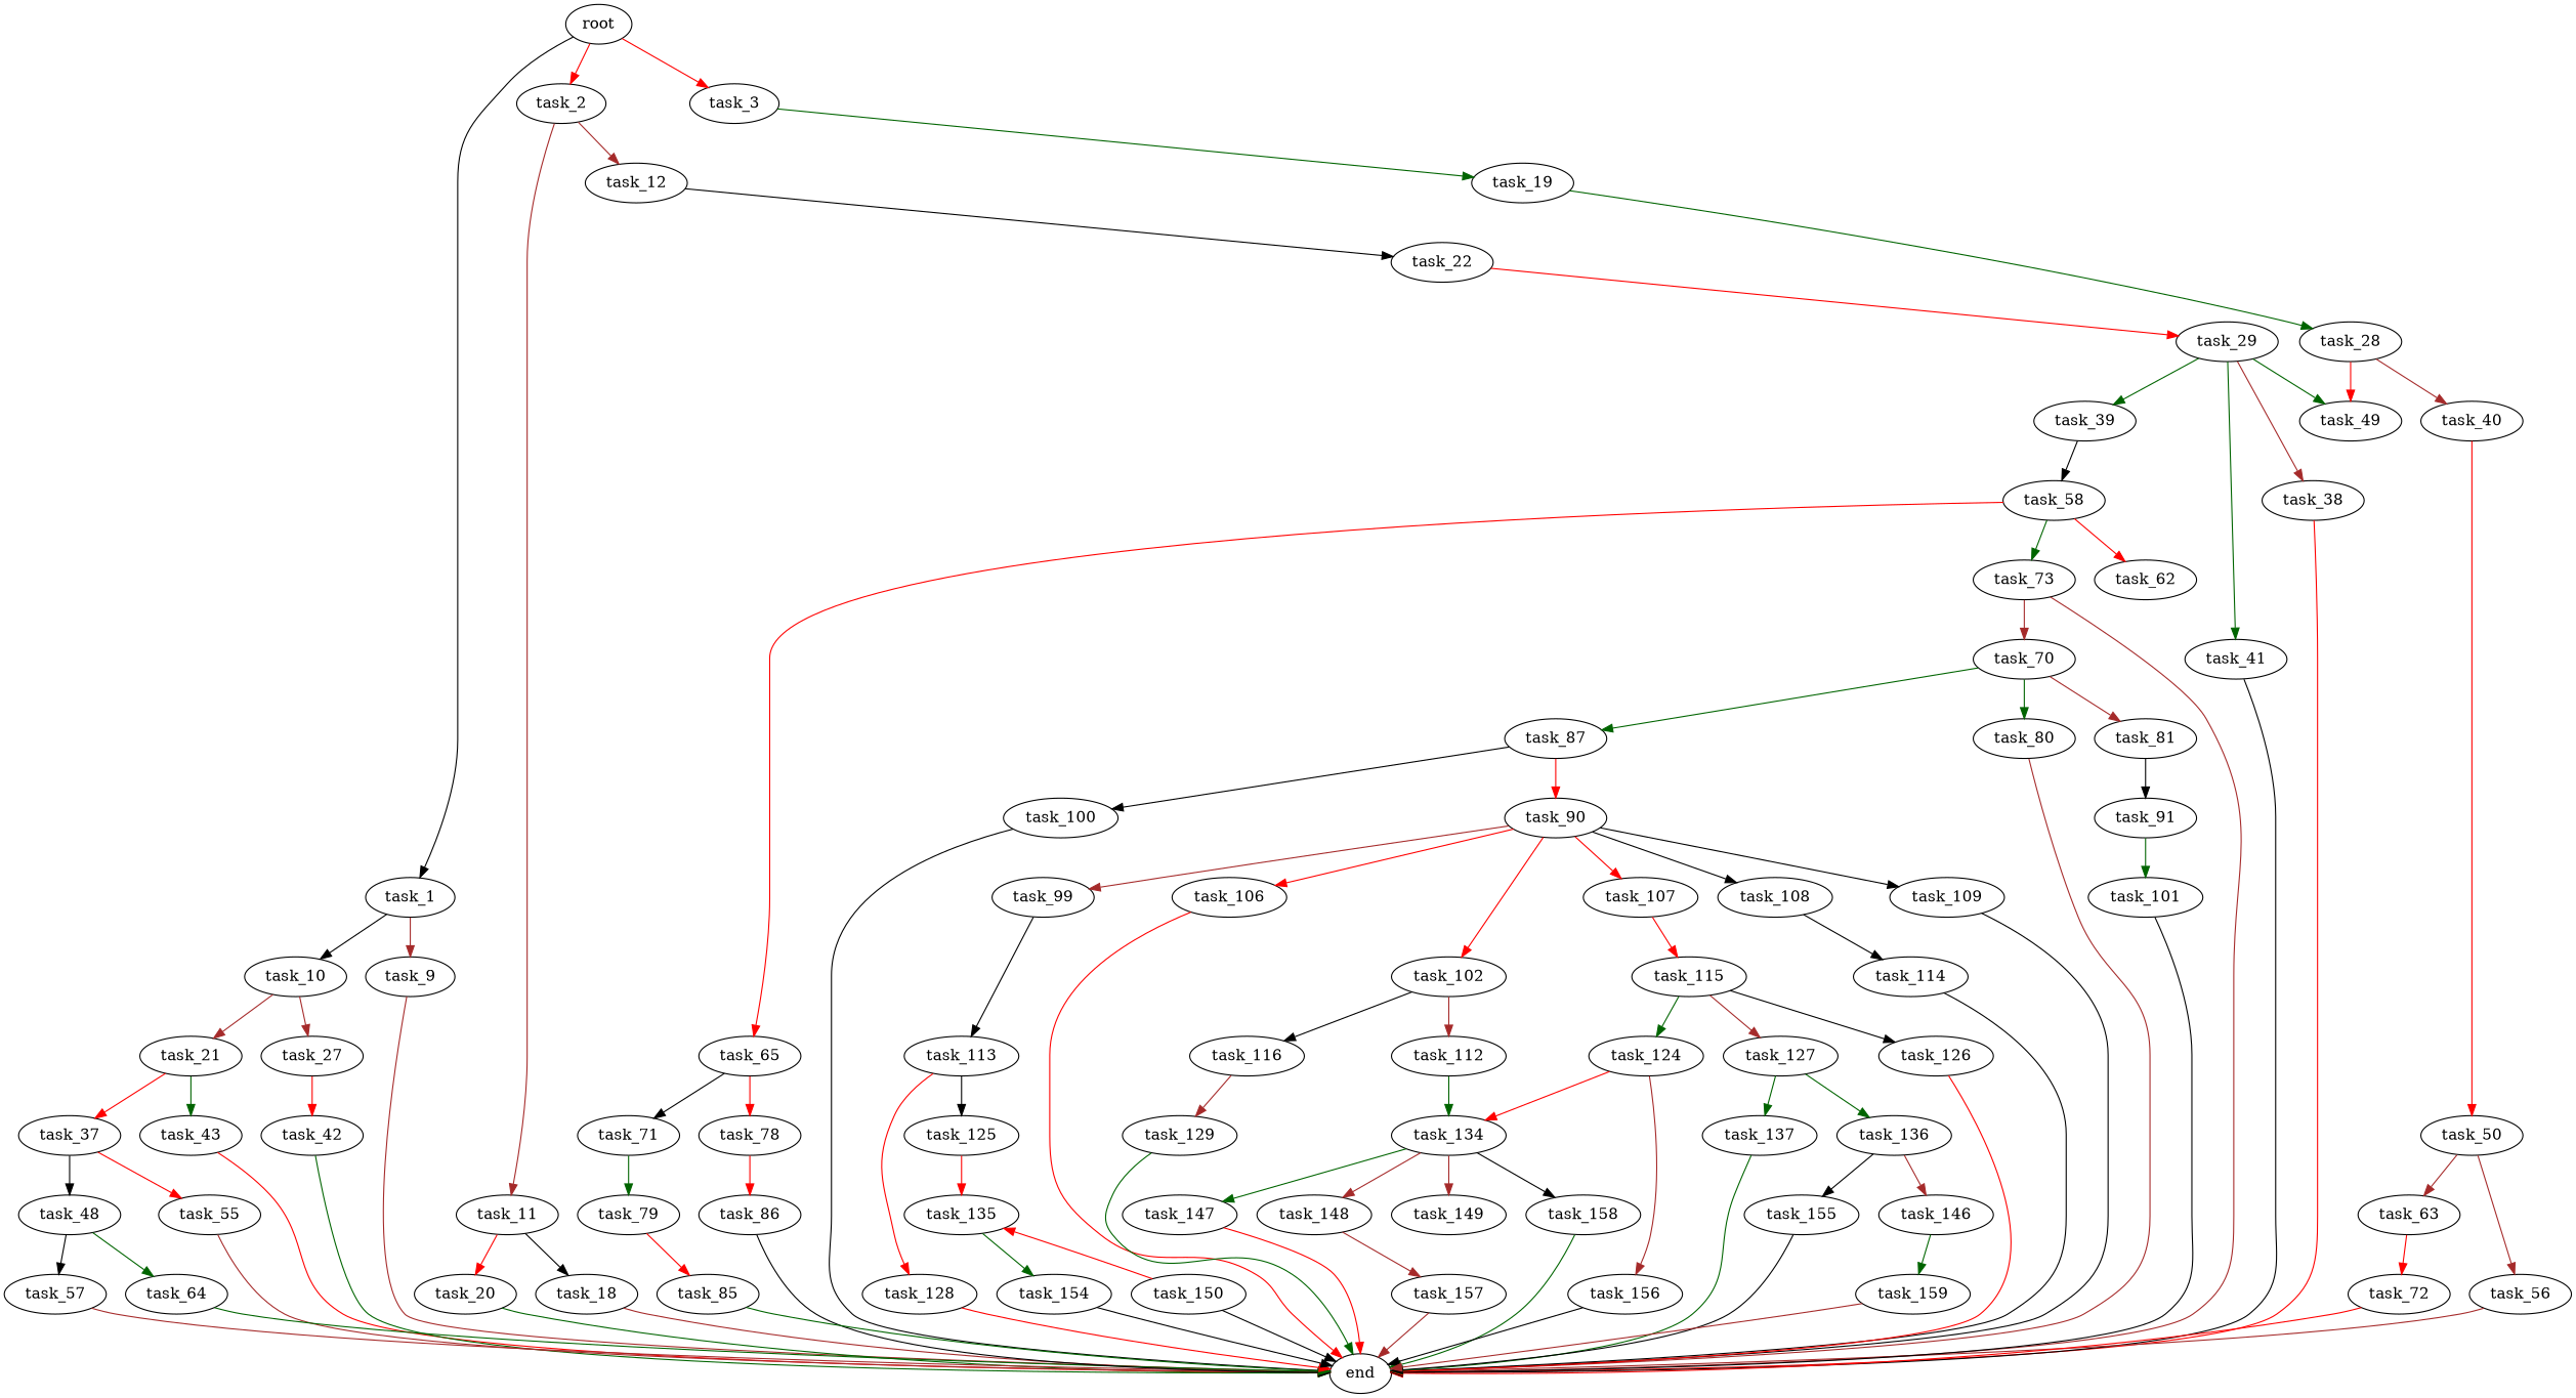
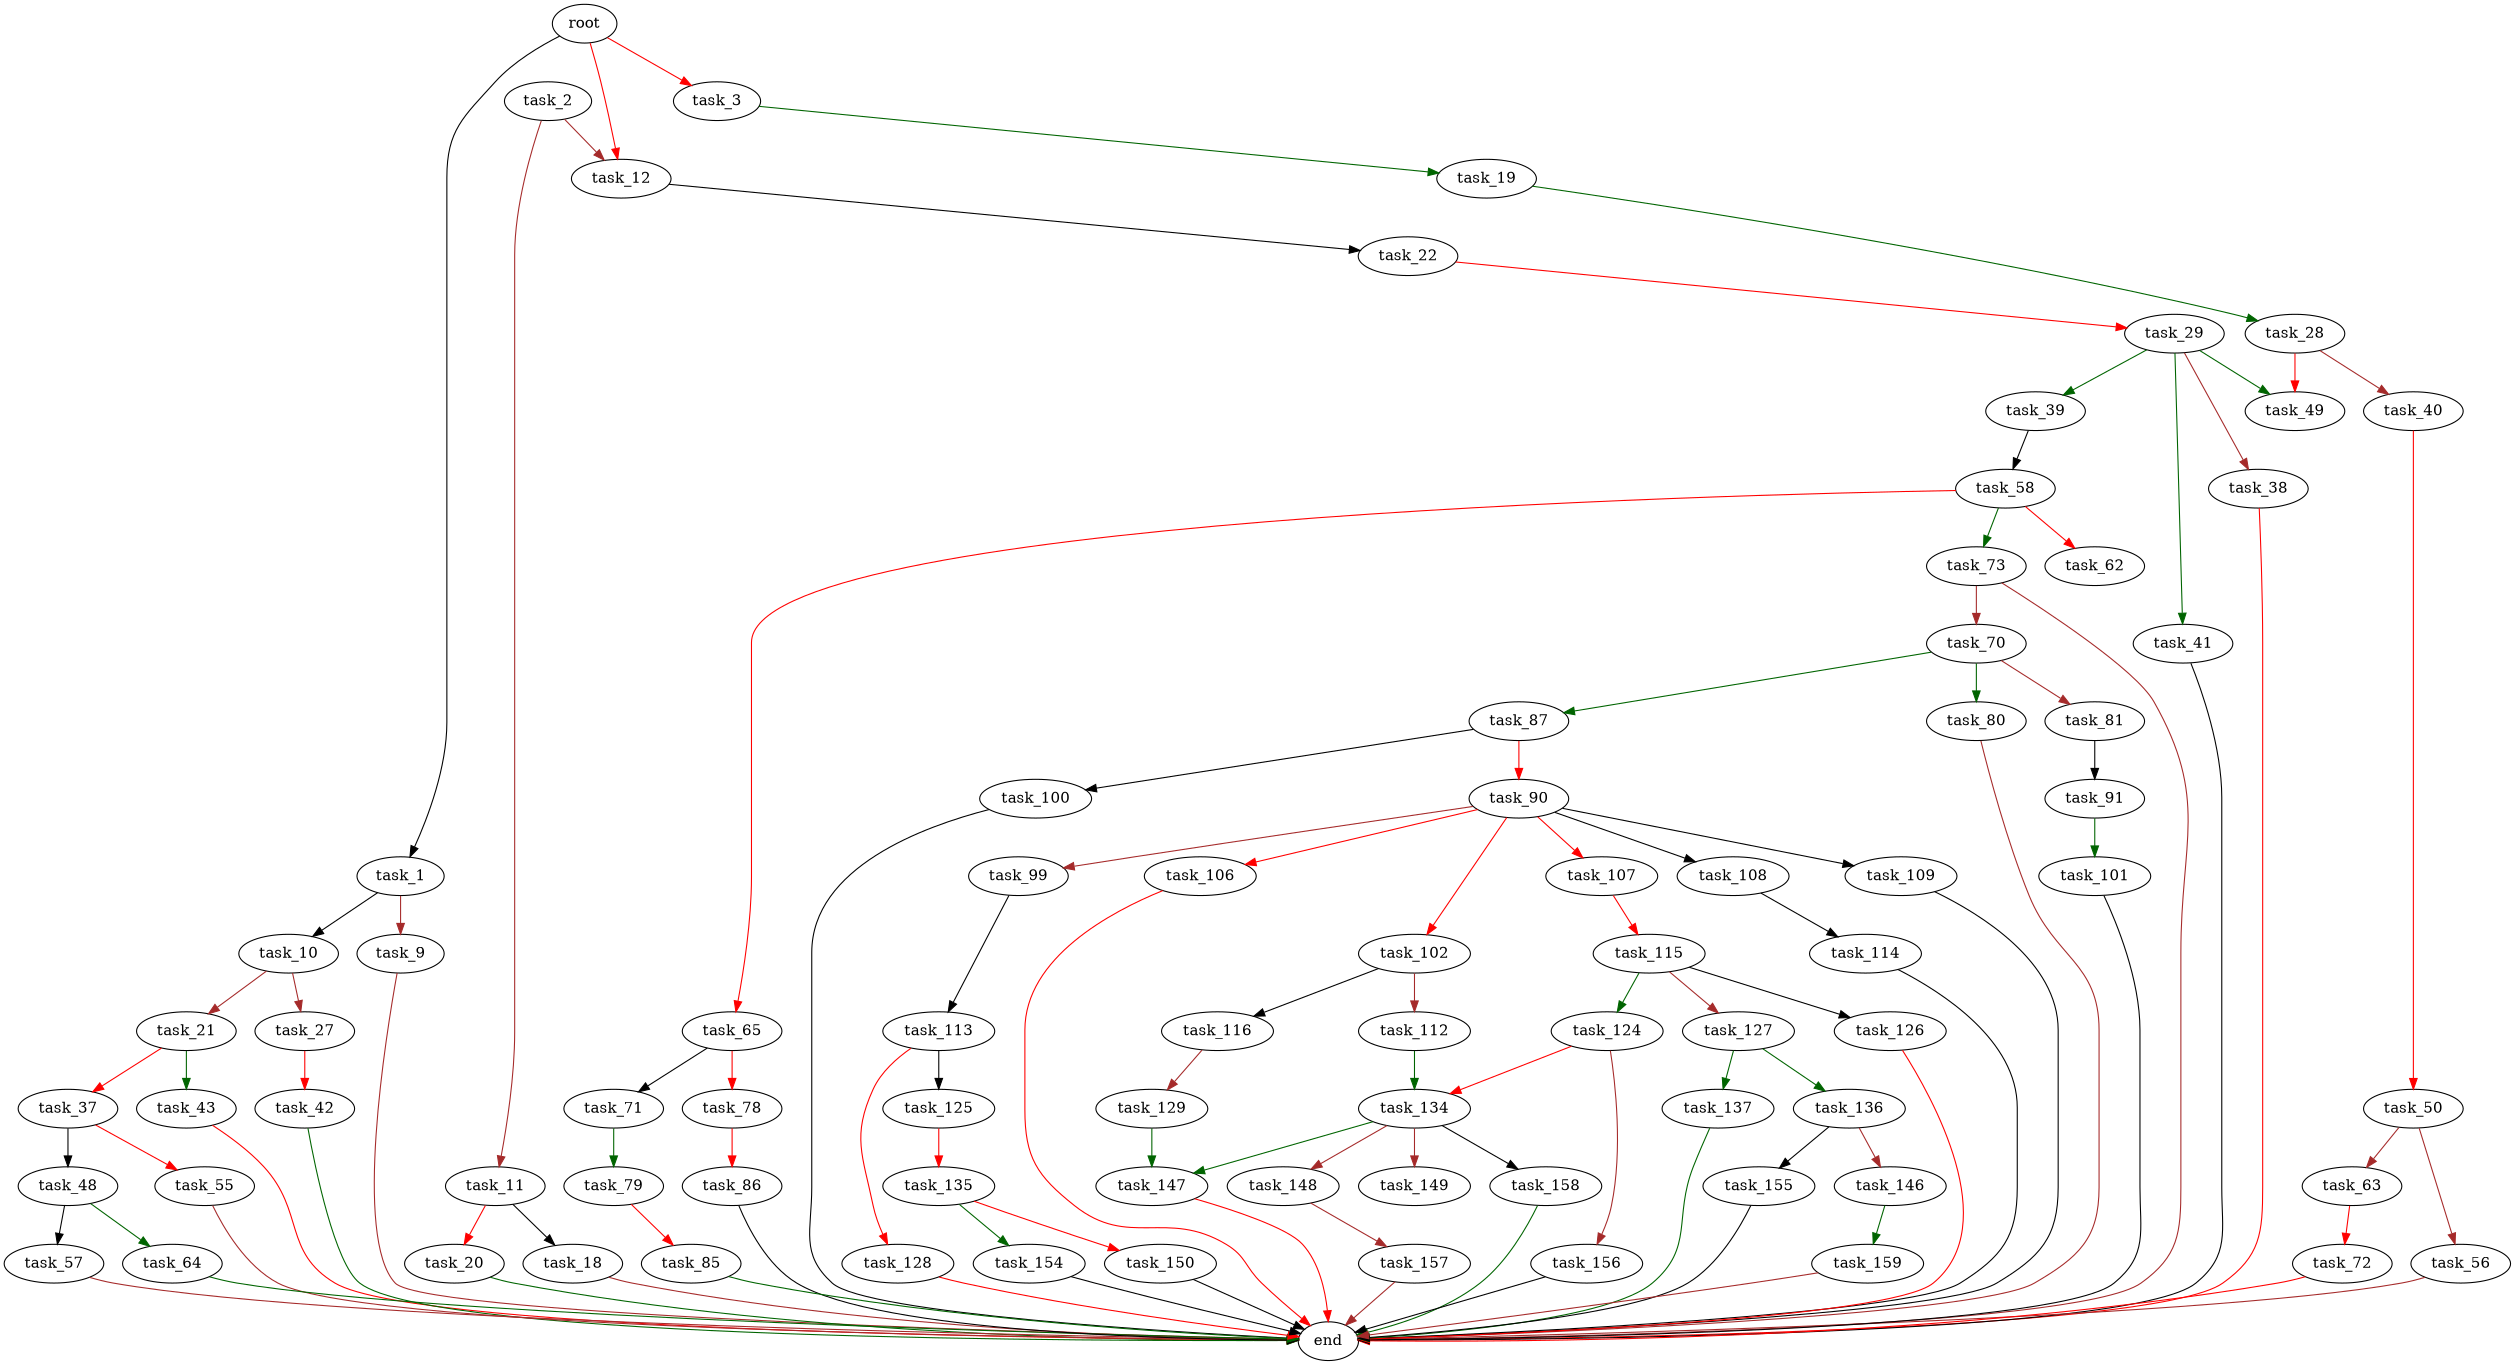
  digraph {
    edge [color=red]
    root
    task_1
    task_2
    task_3
    task_9
    task_10
    task_11
    task_12
    task_19
    end
    task_21
    task_27
    task_18
    task_20
    task_22
    task_28
    task_37
    task_43
    task_42
    task_29
    task_40
    task_49
    task_48
    task_55
    task_38
    task_39
    task_41
    task_50
    task_57
    task_64
    task_58
    task_56
    task_63
    task_62
    task_65
    task_73
    task_71
    task_78
    task_70
    task_72
    task_80
    task_81
    task_87
    task_79
    task_86
    task_91
    task_90
    task_100
    task_85
    task_101
    task_99
    task_102
    task_106
    task_107
    task_108
    task_109
    task_113
    task_112
    task_116
    task_115
    task_114
    task_125
    task_128
    task_134
    task_129
    task_124
    task_126
    task_127
    task_135
    task_147
    task_148
    task_149
    task_158
    task_156
    task_136
    task_137
    task_157
    task_150
    task_154
    task_146
    task_155
    task_159
    root -> task_1 [color=black]
-   root -> task_2
+   root -> task_12
    root -> task_3
    task_1 -> task_9 [color=brown]
    task_1 -> task_10 [color=black]
    task_2 -> task_11 [color=brown]
    task_2 -> task_12 [color=brown]
    task_3 -> task_19 [color=darkgreen]
    task_9 -> end [color=brown]
    task_10 -> task_21 [color=brown]
    task_10 -> task_27 [color=brown]
    task_11 -> task_18 [color=black]
    task_11 -> task_20
    task_12 -> task_22 [color=black]
    task_19 -> task_28 [color=darkgreen]
    task_21 -> task_37
    task_21 -> task_43 [color=darkgreen]
    task_27 -> task_42
    task_18 -> end [color=brown]
    task_20 -> end [color=darkgreen]
    task_22 -> task_29
    task_28 -> task_40 [color=brown]
    task_28 -> task_49
    task_37 -> task_48 [color=black]
    task_37 -> task_55
    task_43 -> end
    task_42 -> end [color=darkgreen]
    task_29 -> task_49 [color=darkgreen]
    task_29 -> task_38 [color=brown]
    task_29 -> task_39 [color=darkgreen]
    task_29 -> task_41 [color=darkgreen]
    task_40 -> task_50
    task_48 -> task_57 [color=black]
    task_48 -> task_64 [color=darkgreen]
    task_55 -> end [color=brown]
    task_38 -> end
    task_39 -> task_58 [color=black]
    task_41 -> end [color=black]
    task_50 -> task_56 [color=brown]
    task_50 -> task_63 [color=brown]
    task_57 -> end [color=brown]
    task_64 -> end [color=darkgreen]
    task_58 -> task_62
    task_58 -> task_65
    task_58 -> task_73 [color=darkgreen]
    task_56 -> end [color=brown]
    task_63 -> task_72
    task_65 -> task_71 [color=black]
    task_65 -> task_78
    task_73 -> end [color=brown]
    task_73 -> task_70 [color=brown]
    task_71 -> task_79 [color=darkgreen]
    task_78 -> task_86
    task_70 -> task_80 [color=darkgreen]
    task_70 -> task_81 [color=brown]
    task_70 -> task_87 [color=darkgreen]
    task_72 -> end
    task_80 -> end [color=brown]
    task_81 -> task_91 [color=black]
    task_87 -> task_90
    task_87 -> task_100 [color=black]
    task_79 -> task_85
    task_86 -> end [color=black]
    task_91 -> task_101 [color=darkgreen]
    task_90 -> task_99 [color=brown]
    task_90 -> task_102
    task_90 -> task_106
    task_90 -> task_107
    task_90 -> task_108 [color=black]
    task_90 -> task_109 [color=black]
    task_100 -> end [color=black]
    task_85 -> end [color=darkgreen]
    task_101 -> end [color=black]
    task_99 -> task_113 [color=black]
    task_102 -> task_112 [color=brown]
    task_102 -> task_116 [color=black]
    task_106 -> end
    task_107 -> task_115
    task_108 -> task_114 [color=black]
    task_109 -> end [color=black]
    task_113 -> task_125 [color=black]
    task_113 -> task_128
    task_112 -> task_134 [color=darkgreen]
    task_116 -> task_129 [color=brown]
    task_115 -> task_124 [color=darkgreen]
    task_115 -> task_126 [color=black]
    task_115 -> task_127 [color=brown]
    task_114 -> end [color=black]
    task_125 -> task_135
    task_128 -> end
    task_134 -> task_147 [color=darkgreen]
    task_134 -> task_148 [color=brown]
    task_134 -> task_149 [color=brown]
    task_134 -> task_158 [color=black]
-   task_129 -> end [color=darkgreen]
+   task_129 -> task_147 [color=darkgreen]
    task_124 -> task_134
    task_124 -> task_156 [color=brown]
    task_126 -> end
    task_127 -> task_136 [color=darkgreen]
    task_127 -> task_137 [color=darkgreen]
-   task_150 -> task_135
+   task_135 -> task_150
    task_135 -> task_154 [color=darkgreen]
    task_147 -> end
    task_148 -> task_157 [color=brown]
    task_158 -> end [color=darkgreen]
    task_156 -> end [color=black]
    task_136 -> task_146 [color=brown]
    task_136 -> task_155 [color=black]
    task_137 -> end [color=darkgreen]
    task_157 -> end [color=brown]
    task_150 -> end [color=black]
    task_154 -> end [color=black]
    task_146 -> task_159 [color=darkgreen]
    task_155 -> end [color=black]
    task_159 -> end [color=brown]
  }
